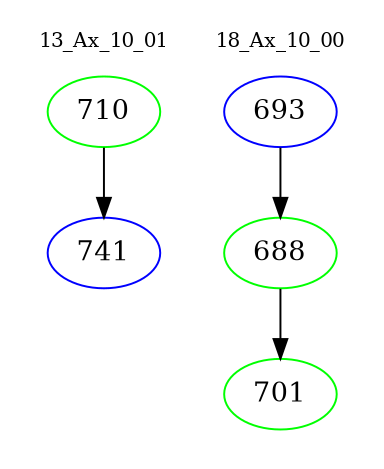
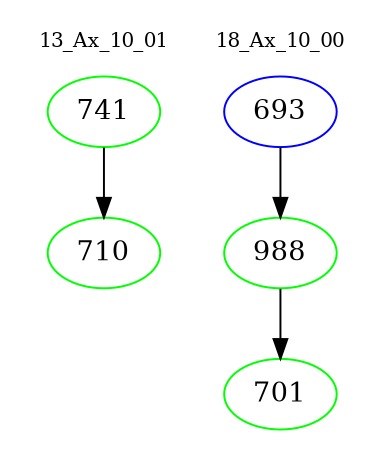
  digraph {
    node [color=green]
    edge [color=black]
    n1 [label=710]
-   n2 [color=blue label=741]
+   n2 [label=741]
    n3 [color=blue label=693]
-   n4 [label=688]
+   n4 [label=988]
    n5 [label=701]
    subgraph cluster_1 {
      color=white
      fontsize=10
      label="13_Ax_10_01"
      n1
      n2
    }
    subgraph cluster_2 {
      color=white
      fontsize=10
      label="18_Ax_10_00"
      n3
      n4
      n5
    }
-   n1 -> n2
+   n2 -> n1
    n3 -> n4
    n4 -> n5
  }
